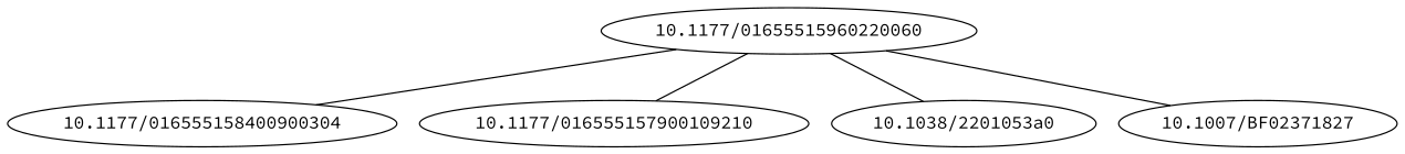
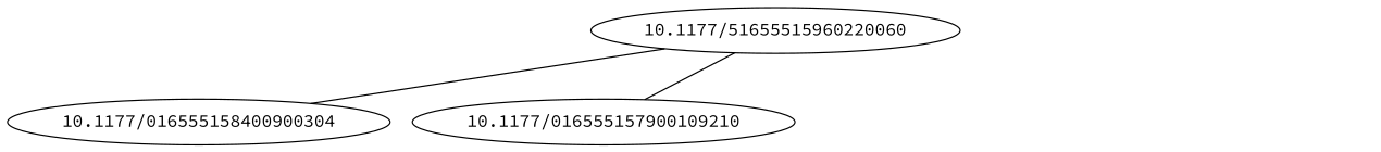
  strict graph {
    fontname="Source Code Pro"
    node [fontname="Source Code Pro"]
    edge [fontname="Source Code Pro"]
-   "10.1177/01655515960220060"
+   "10.1177/01655515960220060" [label="10.1177/51655515960220060"]
    "10.1177/016555158400900304"
    n3 [label="10.1177/016555157900109210"]
-   "10.1038/2201053a0"
-   "10.1007/BF02371827"
    "10.1177/01655515960220060" -- "10.1177/016555158400900304"
    "10.1177/01655515960220060" -- n3
-   "10.1177/01655515960220060" -- "10.1038/2201053a0"
-   "10.1177/01655515960220060" -- "10.1007/BF02371827"
  }
